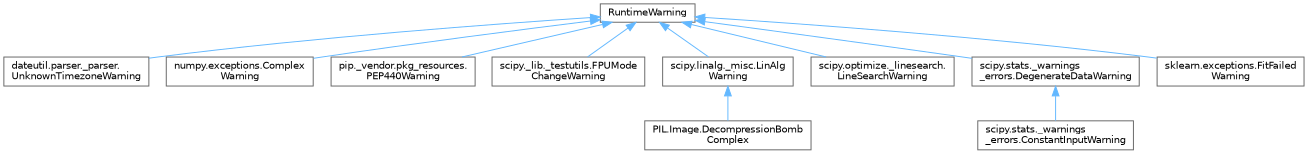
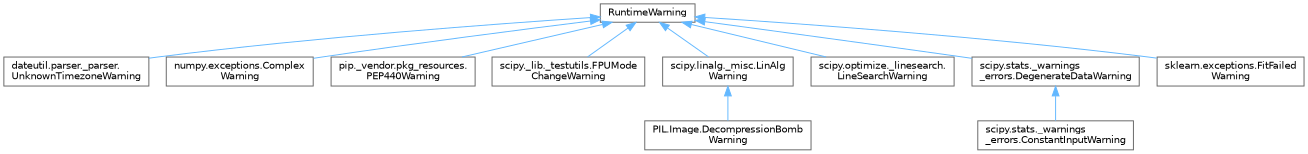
  digraph {
    rankdir=TB
    node [color=grey40 fillcolor=white fontname=Helvetica fontsize=10 shape=box style=filled]
    edge [color=steelblue1 dir=back fontname=Helvetica fontsize=10 labelfontname=Helvetica labelfontsize=10 style=solid]
    n1 [height=0.2 label=RuntimeWarning width=0.4]
    n2 [height=0.2 label="dateutil.parser._parser.\lUnknownTimezoneWarning" width=0.4]
    n3 [height=0.2 label="numpy.exceptions.Complex\lWarning" width=0.4]
    n4 [height=0.2 label="pip._vendor.pkg_resources.\lPEP440Warning" width=0.4]
    n5 [height=0.2 label="scipy._lib._testutils.FPUMode\lChangeWarning" width=0.4]
    n6 [height=0.2 label="scipy.linalg._misc.LinAlg\lWarning" width=0.4]
    n7 [height=0.2 label="scipy.optimize._linesearch.\lLineSearchWarning" width=0.4]
    n8 [height=0.2 label="scipy.stats._warnings\l_errors.DegenerateDataWarning" width=0.4]
    n9 [height=0.2 label="sklearn.exceptions.FitFailed\lWarning" width=0.4]
-   n10 [height=0.2 label="PIL.Image.DecompressionBomb\lComplex" width=0.4]
+   n10 [height=0.2 label="PIL.Image.DecompressionBomb\lWarning" width=0.4]
    n11 [height=0.2 label="scipy.stats._warnings\l_errors.ConstantInputWarning" width=0.4]
    n1 -> n2
    n1 -> n3
    n1 -> n4
    n1 -> n5
    n1 -> n6
    n1 -> n7
    n1 -> n8
    n1 -> n9
    n6 -> n10
    n8 -> n11
  }
